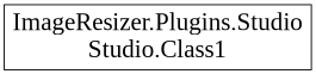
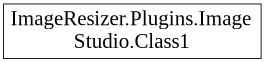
  digraph {
    rankdir=LR
    fontname="Liberation Serif"
-   n1 [color=black fillcolor=white fontname="Liberation Serif" fontsize=24 height=0.2 label="ImageResizer.Plugins.Studio\lStudio.Class1" shape=record style=filled width=0.4]
+   n1 [color=black fillcolor=white fontname="Liberation Serif" fontsize=24 height=0.2 label="ImageResizer.Plugins.Image\lStudio.Class1" shape=record style=filled width=0.4]
  }
